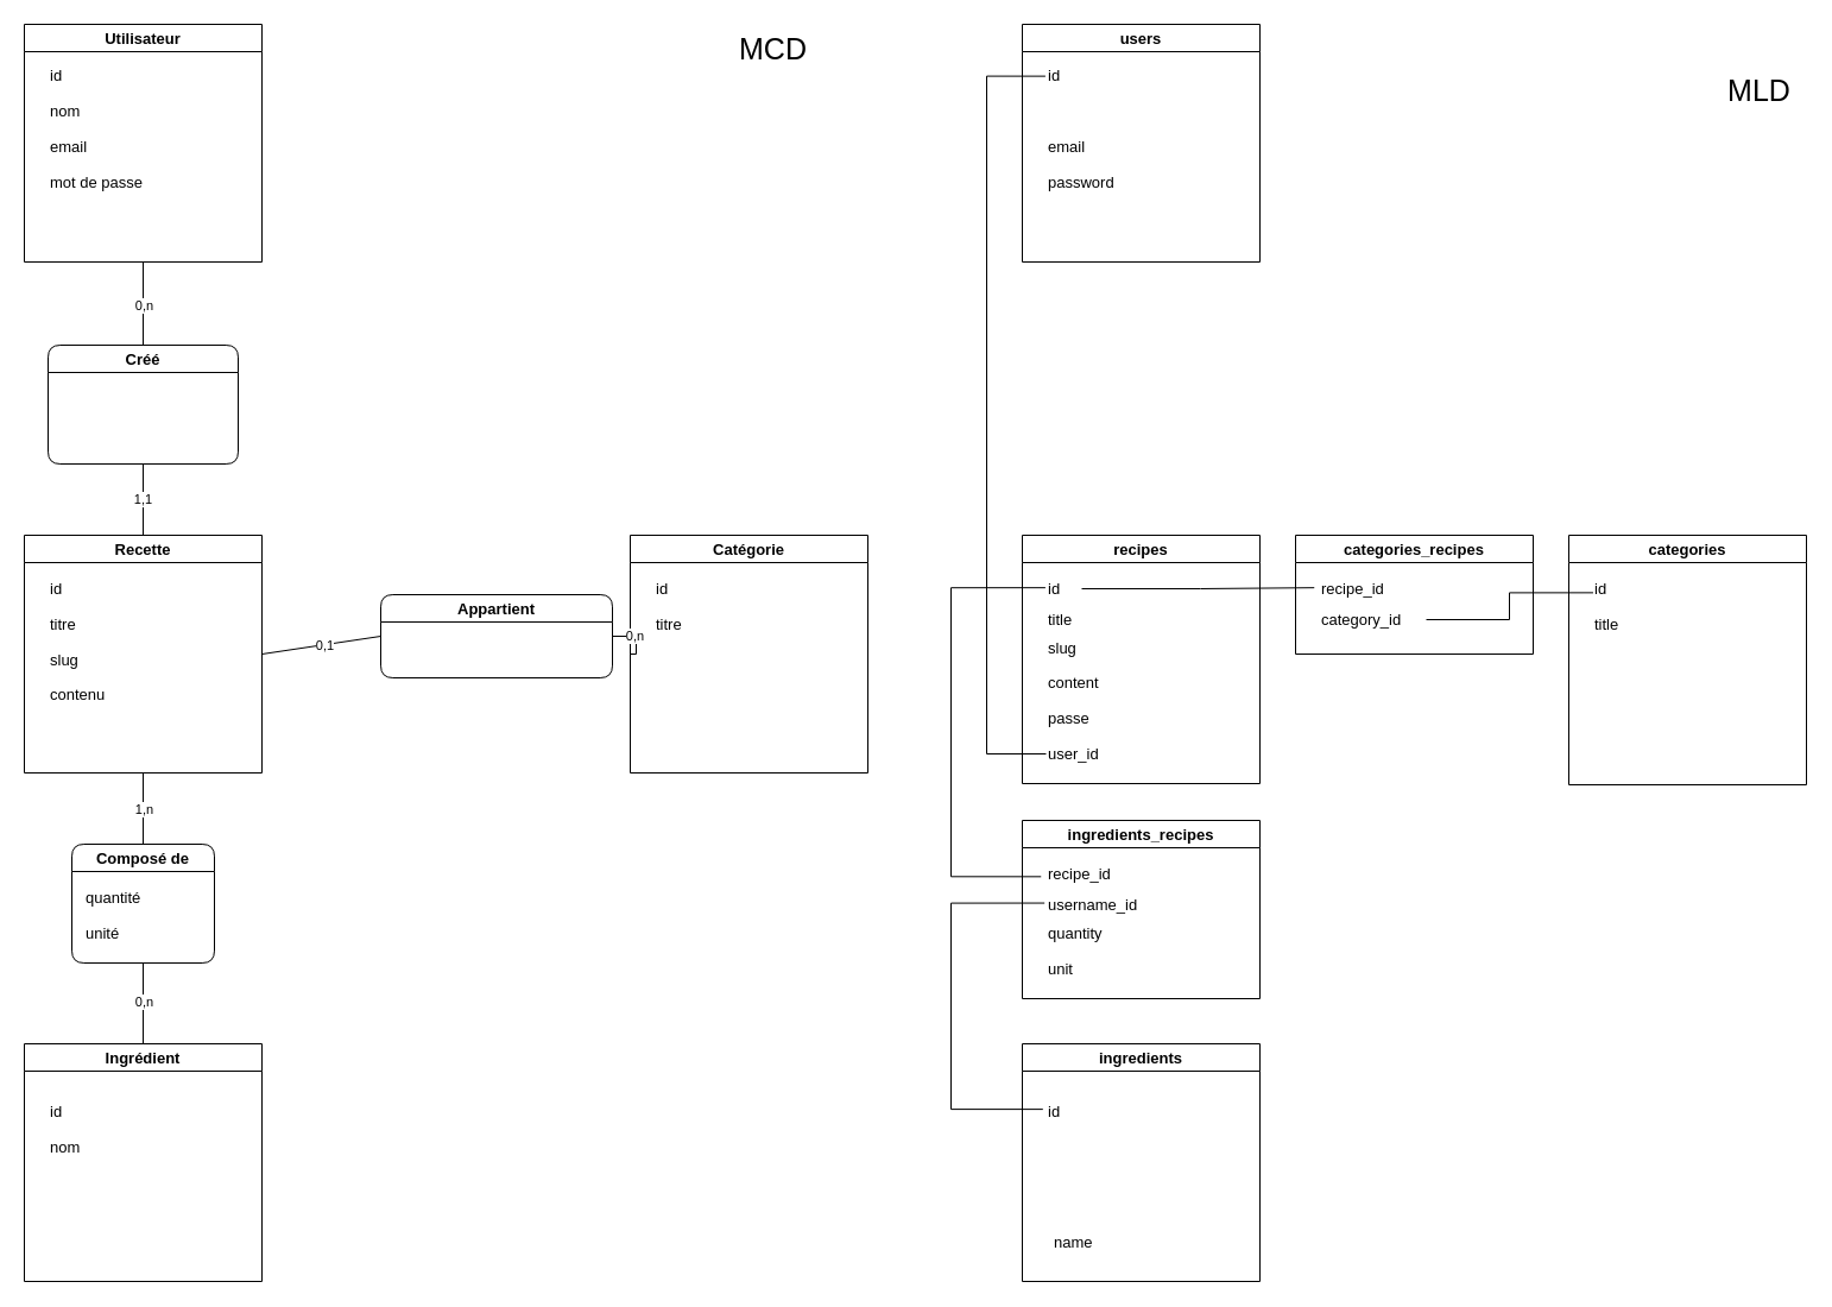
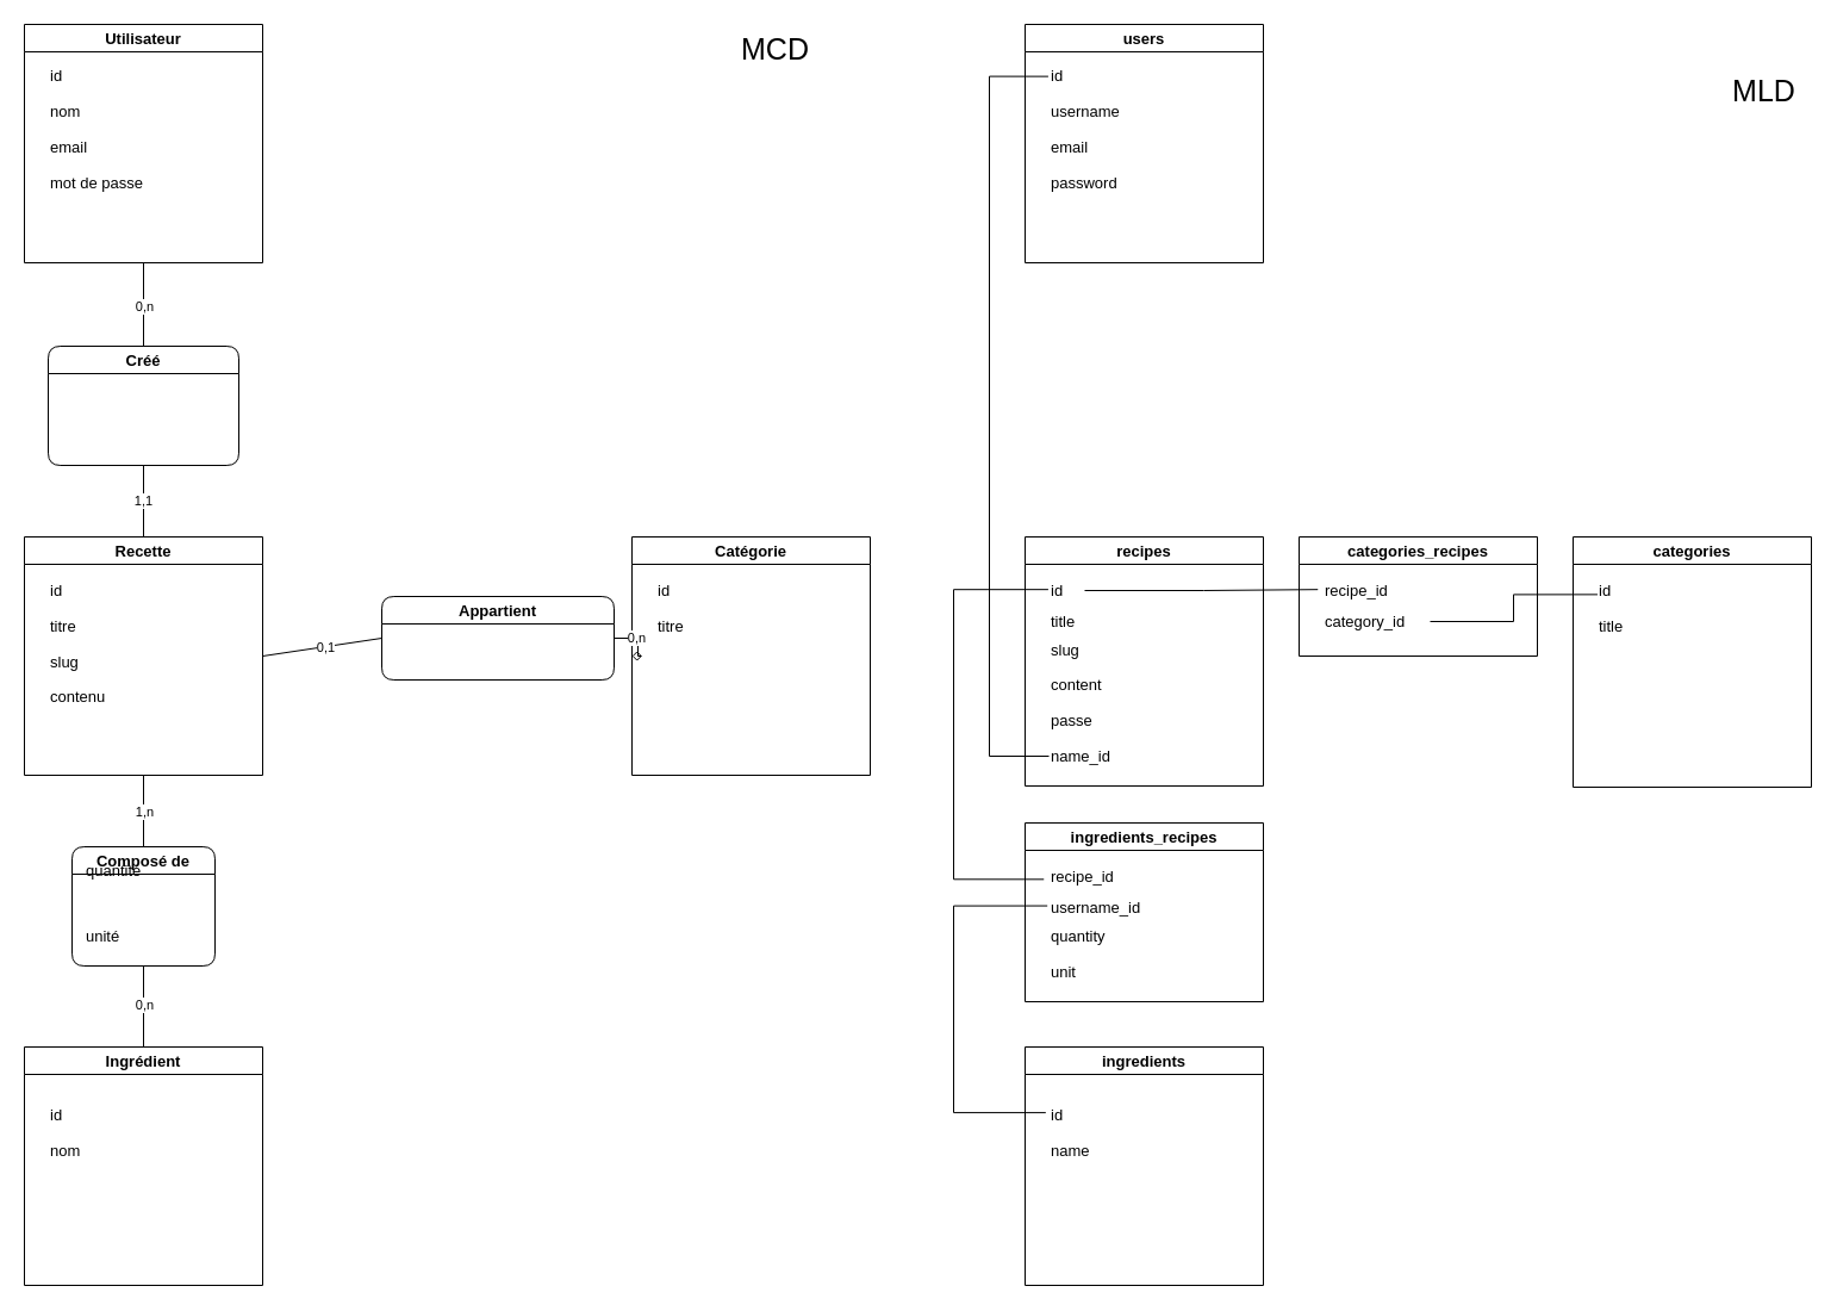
  <mxCell id="0" />
  <mxCell id="1" parent="0" />
  <mxCell id="2" style="edgeStyle=orthogonalEdgeStyle;rounded=0;orthogonalLoop=1;jettySize=auto;html=1;endArrow=baseDash;endFill=0;fontSize=13;" edge="1" parent="1" source="6"><mxGeometry relative="1" as="geometry"><mxPoint x="120" y="390" as="targetPoint" /></mxGeometry></mxCell>
  <mxCell id="3" value="1,1" style="edgeLabel;html=1;align=center;verticalAlign=middle;resizable=0;points=[];" vertex="1" connectable="0" parent="2"><mxGeometry x="-0.024" relative="1" as="geometry"><mxPoint x="-1" y="-1" as="offset" /></mxGeometry></mxCell>
  <mxCell id="4" style="edgeStyle=orthogonalEdgeStyle;rounded=0;orthogonalLoop=1;jettySize=auto;html=1;exitX=0.5;exitY=1;exitDx=0;exitDy=0;entryX=0.5;entryY=0;entryDx=0;entryDy=0;endArrow=none;endFill=0;fontSize=13;" edge="1" parent="1" source="6" target="30"><mxGeometry relative="1" as="geometry" /></mxCell>
  <mxCell id="5" value="1,n" style="edgeLabel;html=1;align=center;verticalAlign=middle;resizable=0;points=[];" vertex="1" connectable="0" parent="4"><mxGeometry x="0.004" relative="1" as="geometry"><mxPoint as="offset" /></mxGeometry></mxCell>
  <mxCell id="6" value="Recette" style="swimlane;whiteSpace=wrap;html=1;fontSize=13;" vertex="1" parent="1"><mxGeometry x="20" y="450" width="200" height="200" as="geometry" /></mxCell>
  <mxCell id="7" value="id" style="text;html=1;align=left;verticalAlign=middle;resizable=0;points=[];autosize=1;strokeColor=none;fillColor=none;fontSize=13;fontFamily=Helvetica;fontColor=default;" vertex="1" parent="6"><mxGeometry x="20" y="30" width="30" height="30" as="geometry" /></mxCell>
  <mxCell id="8" value="titre" style="text;html=1;align=left;verticalAlign=middle;resizable=0;points=[];autosize=1;strokeColor=none;fillColor=none;fontSize=13;fontFamily=Helvetica;fontColor=default;" vertex="1" parent="6"><mxGeometry x="20" y="60" width="50" height="30" as="geometry" /></mxCell>
  <mxCell id="9" value="contenu" style="text;html=1;align=left;verticalAlign=middle;resizable=0;points=[];autosize=1;strokeColor=none;fillColor=none;fontSize=13;fontFamily=Helvetica;fontColor=default;" vertex="1" parent="6"><mxGeometry x="20" y="119" width="70" height="30" as="geometry" /></mxCell>
  <mxCell id="10" value="slug" style="text;html=1;align=left;verticalAlign=middle;resizable=0;points=[];autosize=1;strokeColor=none;fillColor=none;fontSize=13;fontFamily=Helvetica;fontColor=default;" vertex="1" parent="6"><mxGeometry x="20" y="90" width="50" height="30" as="geometry" /></mxCell>
  <mxCell id="11" value="Catégorie" style="swimlane;whiteSpace=wrap;html=1;fontSize=13;" vertex="1" parent="1"><mxGeometry x="530" y="450" width="200" height="200" as="geometry" /></mxCell>
  <mxCell id="12" value="id" style="text;html=1;align=left;verticalAlign=middle;resizable=0;points=[];autosize=1;strokeColor=none;fillColor=none;fontSize=13;fontFamily=Helvetica;fontColor=default;" vertex="1" parent="11"><mxGeometry x="20" y="30" width="30" height="30" as="geometry" /></mxCell>
  <mxCell id="13" value="titre" style="text;html=1;align=left;verticalAlign=middle;resizable=0;points=[];autosize=1;strokeColor=none;fillColor=none;fontSize=13;fontFamily=Helvetica;fontColor=default;" vertex="1" parent="11"><mxGeometry x="20" y="60" width="50" height="30" as="geometry" /></mxCell>
  <mxCell id="14" value="Ingrédient" style="swimlane;whiteSpace=wrap;html=1;fontSize=13;" vertex="1" parent="1"><mxGeometry x="20" y="878" width="200" height="200" as="geometry" /></mxCell>
  <mxCell id="15" value="nom" style="text;html=1;align=left;verticalAlign=middle;resizable=0;points=[];autosize=1;strokeColor=none;fillColor=none;fontSize=13;fontFamily=Helvetica;fontColor=default;" vertex="1" parent="14"><mxGeometry x="20" y="72" width="50" height="30" as="geometry" /></mxCell>
  <mxCell id="16" value="id" style="text;html=1;align=left;verticalAlign=middle;resizable=0;points=[];autosize=1;strokeColor=none;fillColor=none;fontSize=13;fontFamily=Helvetica;fontColor=default;" vertex="1" parent="14"><mxGeometry x="20" y="42" width="30" height="30" as="geometry" /></mxCell>
  <mxCell id="17" value="Utilisateur" style="swimlane;whiteSpace=wrap;html=1;fontSize=13;" vertex="1" parent="1"><mxGeometry x="20" y="20" width="200" height="200" as="geometry" /></mxCell>
  <mxCell id="18" value="nom" style="text;html=1;align=left;verticalAlign=middle;resizable=0;points=[];autosize=1;strokeColor=none;fillColor=none;fontSize=13;fontFamily=Helvetica;fontColor=default;" vertex="1" parent="17"><mxGeometry x="20" y="58" width="50" height="30" as="geometry" /></mxCell>
  <mxCell id="19" value="id" style="text;html=1;align=left;verticalAlign=middle;resizable=0;points=[];autosize=1;strokeColor=none;fillColor=none;fontSize=13;fontFamily=Helvetica;fontColor=default;" vertex="1" parent="17"><mxGeometry x="20" y="28" width="30" height="30" as="geometry" /></mxCell>
  <mxCell id="20" value="email" style="text;html=1;align=left;verticalAlign=middle;resizable=0;points=[];autosize=1;strokeColor=none;fillColor=none;fontSize=13;fontFamily=Helvetica;fontColor=default;" vertex="1" parent="17"><mxGeometry x="20" y="88" width="50" height="30" as="geometry" /></mxCell>
  <mxCell id="21" value="mot de passe" style="text;html=1;align=left;verticalAlign=middle;resizable=0;points=[];autosize=1;strokeColor=none;fillColor=none;fontSize=13;fontFamily=Helvetica;fontColor=default;" vertex="1" parent="17"><mxGeometry x="20" y="118" width="100" height="30" as="geometry" /></mxCell>
- <mxCell id="22" style="edgeStyle=orthogonalEdgeStyle;rounded=0;orthogonalLoop=1;jettySize=auto;html=1;entryX=0;entryY=0.5;entryDx=0;entryDy=0;endArrow=none;endFill=0;fontSize=13;" edge="1" parent="1" source="24" target="11"><mxGeometry relative="1" as="geometry" /></mxCell>
+ <mxCell id="22" style="edgeStyle=orthogonalEdgeStyle;rounded=0;orthogonalLoop=1;jettySize=auto;html=1;entryX=0;entryY=0.5;entryDx=0;entryDy=0;endArrow=diamond;endFill=0;fontSize=13;" edge="1" parent="1" source="24" target="11"><mxGeometry relative="1" as="geometry" /></mxCell>
  <mxCell id="23" value="0,n" style="edgeLabel;html=1;align=center;verticalAlign=middle;resizable=0;points=[];" vertex="1" connectable="0" parent="22"><mxGeometry x="-0.08" y="1" relative="1" as="geometry"><mxPoint as="offset" /></mxGeometry></mxCell>
  <mxCell id="24" value="Appartient" style="swimlane;whiteSpace=wrap;html=1;rounded=1;fontSize=13;" vertex="1" parent="1"><mxGeometry x="320" y="500" width="195" height="70" as="geometry" /></mxCell>
  <mxCell id="25" style="edgeStyle=orthogonalEdgeStyle;shape=connector;rounded=0;orthogonalLoop=1;jettySize=auto;html=1;entryX=0.5;entryY=1;entryDx=0;entryDy=0;labelBackgroundColor=default;strokeColor=default;fontFamily=Helvetica;fontSize=13;fontColor=default;endArrow=none;endFill=0;" edge="1" parent="1" source="27" target="17"><mxGeometry relative="1" as="geometry" /></mxCell>
  <mxCell id="26" value="0,n" style="edgeLabel;html=1;align=center;verticalAlign=middle;resizable=0;points=[];" vertex="1" connectable="0" parent="25"><mxGeometry x="-0.036" y="-3" relative="1" as="geometry"><mxPoint x="-3" as="offset" /></mxGeometry></mxCell>
  <mxCell id="27" value="Créé" style="swimlane;whiteSpace=wrap;html=1;rounded=1;fontSize=13;" vertex="1" parent="1"><mxGeometry x="40" y="290" width="160" height="100" as="geometry" /></mxCell>
  <mxCell id="28" style="edgeStyle=orthogonalEdgeStyle;shape=connector;rounded=0;orthogonalLoop=1;jettySize=auto;html=1;entryX=0.5;entryY=0;entryDx=0;entryDy=0;labelBackgroundColor=default;strokeColor=default;fontFamily=Helvetica;fontSize=13;fontColor=default;endArrow=none;endFill=0;" edge="1" parent="1" source="30" target="14"><mxGeometry relative="1" as="geometry" /></mxCell>
  <mxCell id="29" value="0,n" style="edgeLabel;html=1;align=center;verticalAlign=middle;resizable=0;points=[];" vertex="1" connectable="0" parent="28"><mxGeometry x="-0.069" relative="1" as="geometry"><mxPoint as="offset" /></mxGeometry></mxCell>
  <mxCell id="30" value="Composé de" style="swimlane;whiteSpace=wrap;html=1;rounded=1;fontSize=13;" vertex="1" parent="1"><mxGeometry x="60" y="710" width="120" height="100" as="geometry" /></mxCell>
- <mxCell id="31" value="quantité" style="text;html=1;align=left;verticalAlign=middle;resizable=0;points=[];autosize=1;strokeColor=none;fillColor=none;fontSize=13;fontFamily=Helvetica;fontColor=default;" vertex="1" parent="30"><mxGeometry x="10" y="30" width="70" height="30" as="geometry" /></mxCell>
+ <mxCell id="31" value="quantité" style="text;html=1;align=left;verticalAlign=middle;resizable=0;points=[];autosize=1;strokeColor=none;fillColor=none;fontSize=13;fontFamily=Helvetica;fontColor=default;" vertex="1" parent="30"><mxGeometry x="10" y="5" width="70" height="30" as="geometry" /></mxCell>
  <mxCell id="32" value="unité" style="text;html=1;align=left;verticalAlign=middle;resizable=0;points=[];autosize=1;strokeColor=none;fillColor=none;fontSize=13;fontFamily=Helvetica;fontColor=default;" vertex="1" parent="30"><mxGeometry x="10" y="60" width="50" height="30" as="geometry" /></mxCell>
  <mxCell id="33" value="" style="endArrow=none;html=1;rounded=0;exitX=1;exitY=0.5;exitDx=0;exitDy=0;entryX=0;entryY=0.5;entryDx=0;entryDy=0;fontSize=13;" edge="1" parent="1" source="6" target="24"><mxGeometry width="50" height="50" relative="1" as="geometry"><mxPoint x="220" y="430" as="sourcePoint" /><mxPoint x="270" y="380" as="targetPoint" /><Array as="points" /></mxGeometry></mxCell>
  <mxCell id="34" value="0,1" style="edgeLabel;html=1;align=center;verticalAlign=middle;resizable=0;points=[];" vertex="1" connectable="0" parent="33"><mxGeometry x="0.044" relative="1" as="geometry"><mxPoint as="offset" /></mxGeometry></mxCell>
  <mxCell id="35" value="recipes" style="swimlane;whiteSpace=wrap;html=1;fontSize=13;startSize=23;" vertex="1" parent="1"><mxGeometry x="860" y="450" width="200" height="209" as="geometry" /></mxCell>
  <mxCell id="36" value="id" style="text;html=1;align=left;verticalAlign=middle;resizable=0;points=[];autosize=1;strokeColor=none;fillColor=none;fontSize=13;fontFamily=Helvetica;fontColor=default;" vertex="1" parent="35"><mxGeometry x="20" y="30" width="30" height="30" as="geometry" /></mxCell>
  <mxCell id="37" value="title" style="text;html=1;align=left;verticalAlign=middle;resizable=0;points=[];autosize=1;strokeColor=none;fillColor=none;fontSize=13;fontFamily=Helvetica;fontColor=default;" vertex="1" parent="35"><mxGeometry x="20" y="56" width="40" height="30" as="geometry" /></mxCell>
  <mxCell id="38" value="content" style="text;html=1;align=left;verticalAlign=middle;resizable=0;points=[];autosize=1;strokeColor=none;fillColor=none;fontSize=13;fontFamily=Helvetica;fontColor=default;" vertex="1" parent="35"><mxGeometry x="20" y="109" width="70" height="30" as="geometry" /></mxCell>
  <mxCell id="39" value="passe" style="text;html=1;align=left;verticalAlign=middle;resizable=0;points=[];autosize=1;strokeColor=none;fillColor=none;fontSize=13;fontFamily=Helvetica;fontColor=default;" vertex="1" parent="35"><mxGeometry x="20" y="139" width="50" height="30" as="geometry" /></mxCell>
  <mxCell id="40" value="slug" style="text;html=1;align=left;verticalAlign=middle;resizable=0;points=[];autosize=1;strokeColor=none;fillColor=none;fontSize=13;fontFamily=Helvetica;fontColor=default;" vertex="1" parent="35"><mxGeometry x="20" y="80" width="50" height="30" as="geometry" /></mxCell>
- <mxCell id="41" value="user_id" style="text;html=1;align=left;verticalAlign=middle;resizable=0;points=[];autosize=1;strokeColor=none;fillColor=none;fontSize=13;fontFamily=Helvetica;fontColor=default;" vertex="1" parent="35"><mxGeometry x="20" y="169" width="70" height="30" as="geometry" /></mxCell>
+ <mxCell id="41" value="name_id" style="text;html=1;align=left;verticalAlign=middle;resizable=0;points=[];autosize=1;strokeColor=none;fillColor=none;fontSize=13;fontFamily=Helvetica;fontColor=default;" vertex="1" parent="35"><mxGeometry x="20" y="169" width="70" height="30" as="geometry" /></mxCell>
  <mxCell id="42" value="ingredients" style="swimlane;whiteSpace=wrap;html=1;fontSize=13;" vertex="1" parent="1"><mxGeometry x="860" y="878" width="200" height="200" as="geometry" /></mxCell>
- <mxCell id="43" value="name" style="text;html=1;align=left;verticalAlign=middle;resizable=0;points=[];autosize=1;strokeColor=none;fillColor=none;fontSize=13;fontFamily=Helvetica;fontColor=default;" vertex="1" parent="42"><mxGeometry x="25" y="152" width="60" height="30" as="geometry" /></mxCell>
+ <mxCell id="43" value="name" style="text;html=1;align=left;verticalAlign=middle;resizable=0;points=[];autosize=1;strokeColor=none;fillColor=none;fontSize=13;fontFamily=Helvetica;fontColor=default;" vertex="1" parent="42"><mxGeometry x="20" y="72" width="60" height="30" as="geometry" /></mxCell>
  <mxCell id="44" value="id" style="text;html=1;align=left;verticalAlign=middle;resizable=0;points=[];autosize=1;strokeColor=none;fillColor=none;fontSize=13;fontFamily=Helvetica;fontColor=default;" vertex="1" parent="42"><mxGeometry x="20" y="42" width="30" height="30" as="geometry" /></mxCell>
  <mxCell id="45" value="users" style="swimlane;whiteSpace=wrap;html=1;fontSize=13;" vertex="1" parent="1"><mxGeometry x="860" y="20" width="200" height="200" as="geometry" /></mxCell>
+ <mxCell id="46" value="username" style="text;html=1;align=left;verticalAlign=middle;resizable=0;points=[];autosize=1;strokeColor=none;fillColor=none;fontSize=13;fontFamily=Helvetica;fontColor=default;" vertex="1" parent="45"><mxGeometry x="20" y="58" width="80" height="30" as="geometry" /></mxCell>
  <mxCell id="47" value="id" style="text;html=1;align=left;verticalAlign=middle;resizable=0;points=[];autosize=1;strokeColor=none;fillColor=none;fontSize=13;fontFamily=Helvetica;fontColor=default;" vertex="1" parent="45"><mxGeometry x="20" y="28" width="30" height="30" as="geometry" /></mxCell>
  <mxCell id="48" value="email" style="text;html=1;align=left;verticalAlign=middle;resizable=0;points=[];autosize=1;strokeColor=none;fillColor=none;fontSize=13;fontFamily=Helvetica;fontColor=default;" vertex="1" parent="45"><mxGeometry x="20" y="88" width="50" height="30" as="geometry" /></mxCell>
  <mxCell id="49" value="password" style="text;html=1;align=left;verticalAlign=middle;resizable=0;points=[];autosize=1;strokeColor=none;fillColor=none;fontSize=13;fontFamily=Helvetica;fontColor=default;" vertex="1" parent="45"><mxGeometry x="20" y="118" width="80" height="30" as="geometry" /></mxCell>
  <mxCell id="50" value="categories" style="swimlane;whiteSpace=wrap;html=1;fontSize=13;" vertex="1" parent="1"><mxGeometry x="1320" y="450" width="200" height="210" as="geometry" /></mxCell>
  <mxCell id="51" value="id" style="text;html=1;align=left;verticalAlign=middle;resizable=0;points=[];autosize=1;strokeColor=none;fillColor=none;fontSize=13;fontFamily=Helvetica;fontColor=default;" vertex="1" parent="50"><mxGeometry x="20" y="30" width="30" height="30" as="geometry" /></mxCell>
  <mxCell id="52" value="title" style="text;html=1;align=left;verticalAlign=middle;resizable=0;points=[];autosize=1;strokeColor=none;fillColor=none;fontSize=13;fontFamily=Helvetica;fontColor=default;" vertex="1" parent="50"><mxGeometry x="20" y="60" width="40" height="30" as="geometry" /></mxCell>
  <mxCell id="53" style="edgeStyle=orthogonalEdgeStyle;shape=connector;rounded=0;orthogonalLoop=1;jettySize=auto;html=1;entryX=-0.019;entryY=0.521;entryDx=0;entryDy=0;entryPerimeter=0;labelBackgroundColor=default;strokeColor=default;fontFamily=Helvetica;fontSize=11;fontColor=default;endArrow=none;endFill=0;" edge="1" parent="1" source="41" target="47"><mxGeometry relative="1" as="geometry"><Array as="points"><mxPoint x="830" y="634" /><mxPoint x="830" y="64" /></Array></mxGeometry></mxCell>
  <mxCell id="54" value="categories_recipes" style="swimlane;whiteSpace=wrap;html=1;fontSize=13;startSize=23;" vertex="1" parent="1"><mxGeometry x="1090" y="450" width="200" height="100" as="geometry" /></mxCell>
  <mxCell id="55" value="recipe_id" style="text;html=1;align=left;verticalAlign=middle;resizable=0;points=[];autosize=1;strokeColor=none;fillColor=none;fontSize=13;fontFamily=Helvetica;fontColor=default;" vertex="1" parent="54"><mxGeometry x="20" y="30" width="80" height="30" as="geometry" /></mxCell>
  <mxCell id="56" value="category_id" style="text;html=1;align=left;verticalAlign=middle;resizable=0;points=[];autosize=1;strokeColor=none;fillColor=none;fontSize=13;fontFamily=Helvetica;fontColor=default;" vertex="1" parent="54"><mxGeometry x="20" y="56" width="90" height="30" as="geometry" /></mxCell>
  <mxCell id="57" style="edgeStyle=orthogonalEdgeStyle;shape=connector;rounded=0;orthogonalLoop=1;jettySize=auto;html=1;entryX=-0.053;entryY=0.472;entryDx=0;entryDy=0;entryPerimeter=0;labelBackgroundColor=default;strokeColor=default;fontFamily=Helvetica;fontSize=11;fontColor=default;endArrow=none;endFill=0;" edge="1" parent="1" source="36" target="55"><mxGeometry relative="1" as="geometry" /></mxCell>
  <mxCell id="58" style="edgeStyle=orthogonalEdgeStyle;shape=connector;rounded=0;orthogonalLoop=1;jettySize=auto;html=1;entryX=0.016;entryY=0.612;entryDx=0;entryDy=0;entryPerimeter=0;labelBackgroundColor=default;strokeColor=default;fontFamily=Helvetica;fontSize=11;fontColor=default;endArrow=none;endFill=0;" edge="1" parent="1" source="56" target="51"><mxGeometry relative="1" as="geometry" /></mxCell>
  <mxCell id="59" value="ingredients_recipes" style="swimlane;whiteSpace=wrap;html=1;fontSize=13;startSize=23;" vertex="1" parent="1"><mxGeometry x="860" y="690" width="200" height="150" as="geometry" /></mxCell>
  <mxCell id="60" value="recipe_id" style="text;html=1;align=left;verticalAlign=middle;resizable=0;points=[];autosize=1;strokeColor=none;fillColor=none;fontSize=13;fontFamily=Helvetica;fontColor=default;" vertex="1" parent="59"><mxGeometry x="20" y="30" width="80" height="30" as="geometry" /></mxCell>
  <mxCell id="61" value="username_id" style="text;html=1;align=left;verticalAlign=middle;resizable=0;points=[];autosize=1;strokeColor=none;fillColor=none;fontSize=13;fontFamily=Helvetica;fontColor=default;" vertex="1" parent="59"><mxGeometry x="20" y="56" width="100" height="30" as="geometry" /></mxCell>
  <mxCell id="62" value="quantity" style="text;html=1;align=left;verticalAlign=middle;resizable=0;points=[];autosize=1;strokeColor=none;fillColor=none;fontSize=13;fontFamily=Helvetica;fontColor=default;" vertex="1" parent="59"><mxGeometry x="20" y="80" width="70" height="30" as="geometry" /></mxCell>
  <mxCell id="63" value="unit" style="text;html=1;align=left;verticalAlign=middle;resizable=0;points=[];autosize=1;strokeColor=none;fillColor=none;fontSize=13;fontFamily=Helvetica;fontColor=default;" vertex="1" parent="59"><mxGeometry x="20" y="110" width="40" height="30" as="geometry" /></mxCell>
  <mxCell id="64" style="edgeStyle=orthogonalEdgeStyle;shape=connector;rounded=0;orthogonalLoop=1;jettySize=auto;html=1;entryX=-0.019;entryY=0.472;entryDx=0;entryDy=0;entryPerimeter=0;labelBackgroundColor=default;strokeColor=default;fontFamily=Helvetica;fontSize=11;fontColor=default;endArrow=none;endFill=0;exitX=-0.053;exitY=0.578;exitDx=0;exitDy=0;exitPerimeter=0;" edge="1" parent="1" source="60" target="36"><mxGeometry relative="1" as="geometry"><Array as="points"><mxPoint x="800" y="737" /><mxPoint x="800" y="494" /></Array></mxGeometry></mxCell>
  <mxCell id="65" style="edgeStyle=orthogonalEdgeStyle;shape=connector;rounded=0;orthogonalLoop=1;jettySize=auto;html=1;labelBackgroundColor=default;strokeColor=default;fontFamily=Helvetica;fontSize=11;fontColor=default;endArrow=none;endFill=0;entryX=-0.089;entryY=0.437;entryDx=0;entryDy=0;entryPerimeter=0;exitX=-0.013;exitY=0.452;exitDx=0;exitDy=0;exitPerimeter=0;" edge="1" parent="1" source="61" target="44"><mxGeometry relative="1" as="geometry"><mxPoint x="860" y="934" as="targetPoint" /><Array as="points"><mxPoint x="800" y="760" /><mxPoint x="800" y="933" /></Array></mxGeometry></mxCell>
  <mxCell id="66" value="MCD" style="text;html=1;align=center;verticalAlign=middle;resizable=0;points=[];autosize=1;strokeColor=none;fillColor=none;fontSize=25;fontFamily=Helvetica;fontColor=default;" vertex="1" parent="1"><mxGeometry x="610" y="20" width="80" height="40" as="geometry" /></mxCell>
  <mxCell id="67" value="MLD" style="text;html=1;align=center;verticalAlign=middle;resizable=0;points=[];autosize=1;strokeColor=none;fillColor=none;fontSize=25;fontFamily=Helvetica;fontColor=default;" vertex="1" parent="1"><mxGeometry x="1440" y="55" width="80" height="40" as="geometry" /></mxCell>
